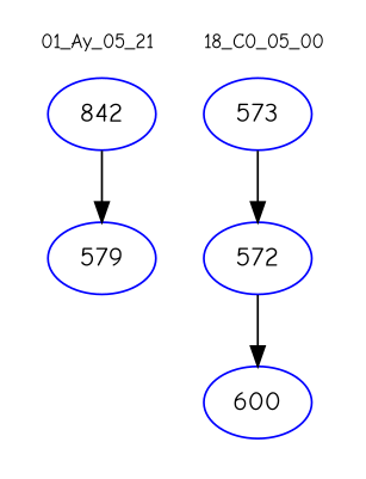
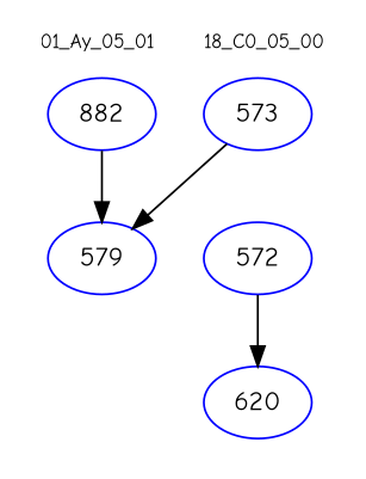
  digraph {
    fontname="Comic Neue"
    node [color=blue fontname="Comic Neue"]
    edge [color=black fontname="Comic Neue"]
-   n1 [label=842]
+   n1 [label=882]
    n2 [label=579]
    n3 [label=573]
    n4 [label=572]
-   n5 [label=600]
+   n5 [label=620]
    subgraph cluster_1 {
      color=white
      fontsize=10
-     label="01_Ay_05_21"
+     label="01_Ay_05_01"
      n1
      n2
    }
    subgraph cluster_2 {
      color=white
      fontsize=10
      label="18_C0_05_00"
      n3
      n4
      n5
    }
    n1 -> n2
-   n3 -> n4
+   n3 -> n2
    n4 -> n5
  }
